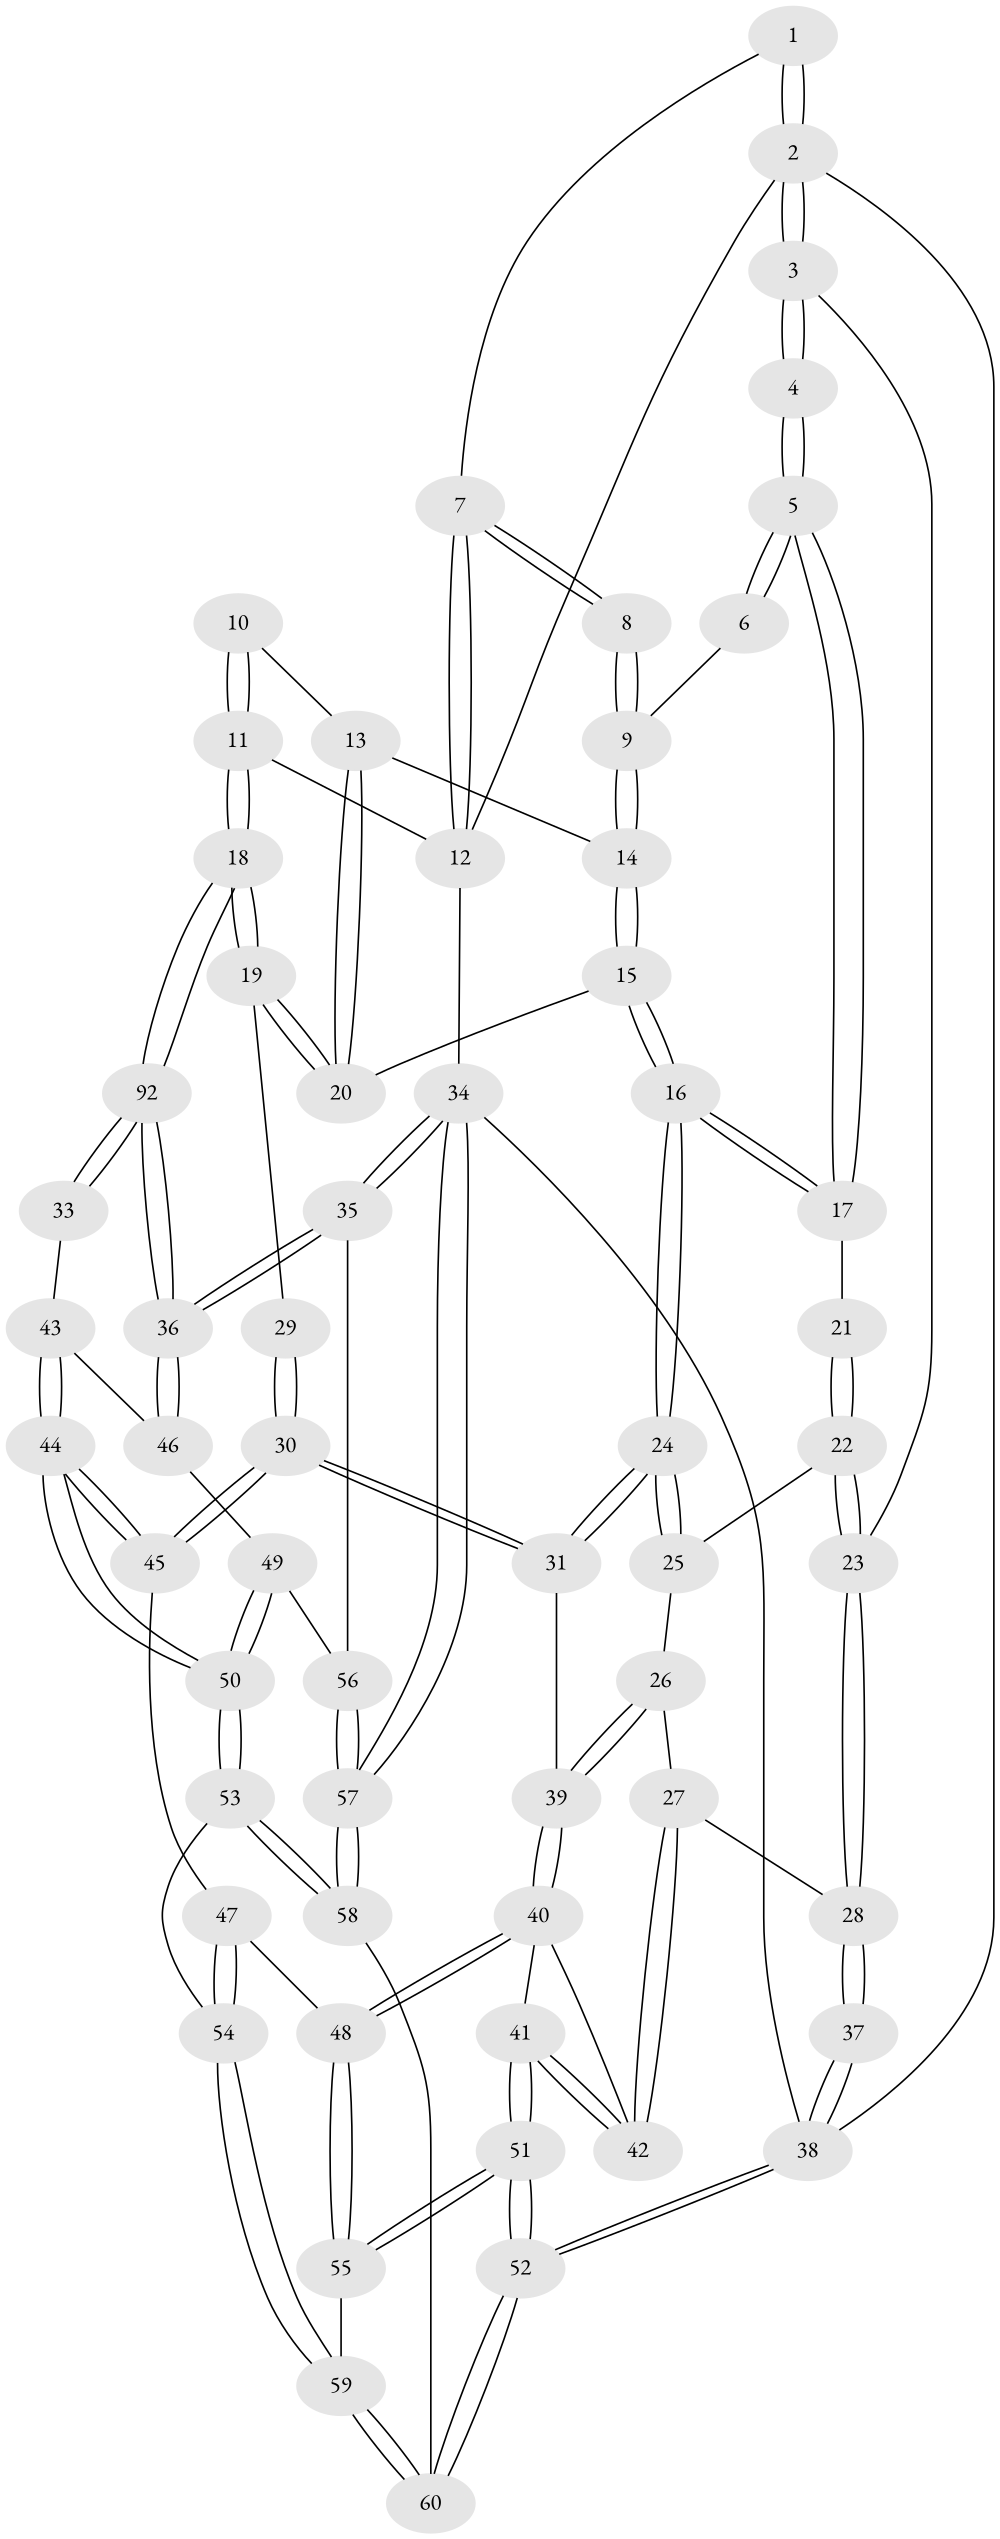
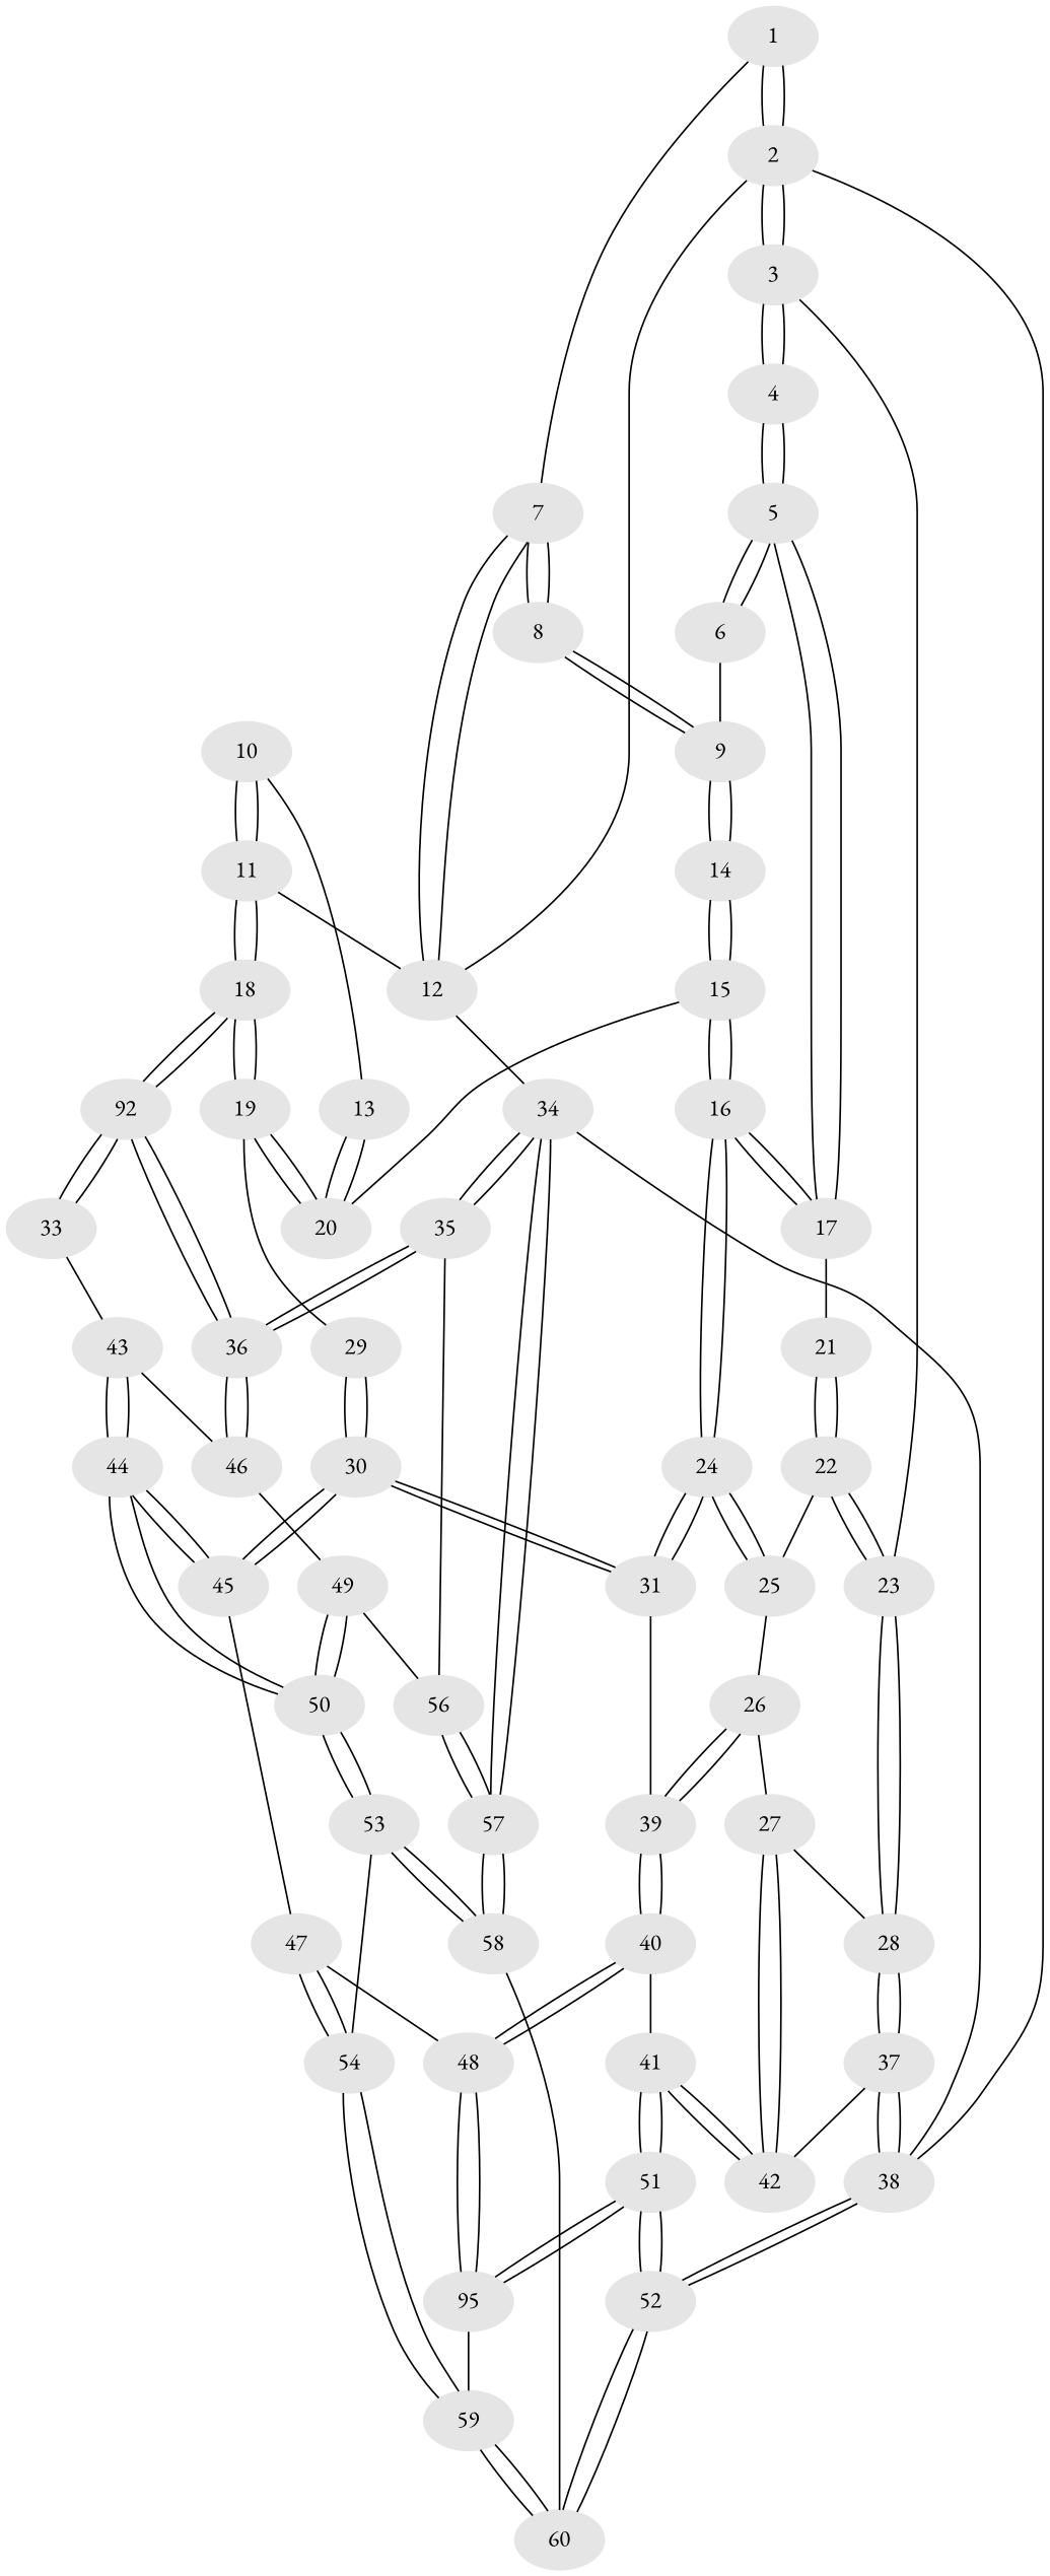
  graph {
    fontname="EB Garamond"
    node [color=gray90 fontname="EB Garamond" style=filled]
    edge [fontname="EB Garamond"]
    1
    2
    7
    3
    12
    38
    8
    4
    23
    34
    52
    5
    28
    6
    17
    9
    21
    14
    15
    10
    11
    13
    18
    20
    19
    n26 [label=92]
    35
    57
    16
    24
    25
    31
    22
    29
    33
    36
    30
    26
    37
    39
    27
    42
    40
    45
    43
    47
    46
    44
    56
    58
    49
    60
    41
    48
    51
-   55
+   55 [label=95]
    50
    53
    54
    59
    1 -- 2
    1 -- 2
    1 -- 7
    2 -- 3
    2 -- 3
    2 -- 12
    2 -- 38
    7 -- 12
    7 -- 12
    7 -- 8
    7 -- 8
    3 -- 4
    3 -- 4
    3 -- 23
    12 -- 34
    38 -- 52
    38 -- 52
    8 -- 9
    8 -- 9
    4 -- 5
    4 -- 5
    23 -- 28
    23 -- 28
    34 -- 38
    34 -- 35
    34 -- 35
    34 -- 57
    34 -- 57
    52 -- 60
    52 -- 60
    5 -- 6
    5 -- 6
    5 -- 17
    5 -- 17
    28 -- 37
    28 -- 37
    6 -- 9
    17 -- 21
    9 -- 14
    9 -- 14
    21 -- 22
    21 -- 22
    14 -- 15
    14 -- 15
    15 -- 20
    15 -- 16
    15 -- 16
    10 -- 11
    10 -- 11
    10 -- 13
    11 -- 12
    11 -- 18
    11 -- 18
-   13 -- 14
    13 -- 20
    13 -- 20
    18 -- 19
    18 -- 19
    18 -- n26
    18 -- n26
    19 -- 20
    19 -- 20
    19 -- 29
    n26 -- 33
    n26 -- 33
    n26 -- 36
    n26 -- 36
    35 -- 36
    35 -- 36
    35 -- 56
    57 -- 58
    57 -- 58
    16 -- 17
    16 -- 17
    16 -- 24
    16 -- 24
    24 -- 25
    24 -- 25
    24 -- 31
    24 -- 31
    25 -- 26
    31 -- 39
    22 -- 23
    22 -- 23
    22 -- 25
    29 -- 30
    29 -- 30
    33 -- 43
    36 -- 46
    36 -- 46
    30 -- 31
    30 -- 31
    30 -- 45
    30 -- 45
    26 -- 39
    26 -- 39
    26 -- 27
    37 -- 38
    37 -- 38
-   40 -- 42
+   37 -- 42
    39 -- 40
    39 -- 40
    27 -- 28
    27 -- 42
    27 -- 42
    40 -- 41
    40 -- 48
    40 -- 48
    45 -- 47
    43 -- 46
    43 -- 44
    43 -- 44
    47 -- 48
    47 -- 54
    47 -- 54
    46 -- 49
    44 -- 45
    44 -- 45
    44 -- 50
    44 -- 50
    56 -- 57
    56 -- 57
    58 -- 60
    49 -- 56
    49 -- 50
    49 -- 50
    41 -- 42
    41 -- 42
    41 -- 51
    41 -- 51
    48 -- 55
    48 -- 55
    51 -- 52
    51 -- 52
    51 -- 55
    51 -- 55
    55 -- 59
    50 -- 53
    50 -- 53
    53 -- 58
    53 -- 58
    53 -- 54
    54 -- 59
    54 -- 59
    59 -- 60
    59 -- 60
  }
